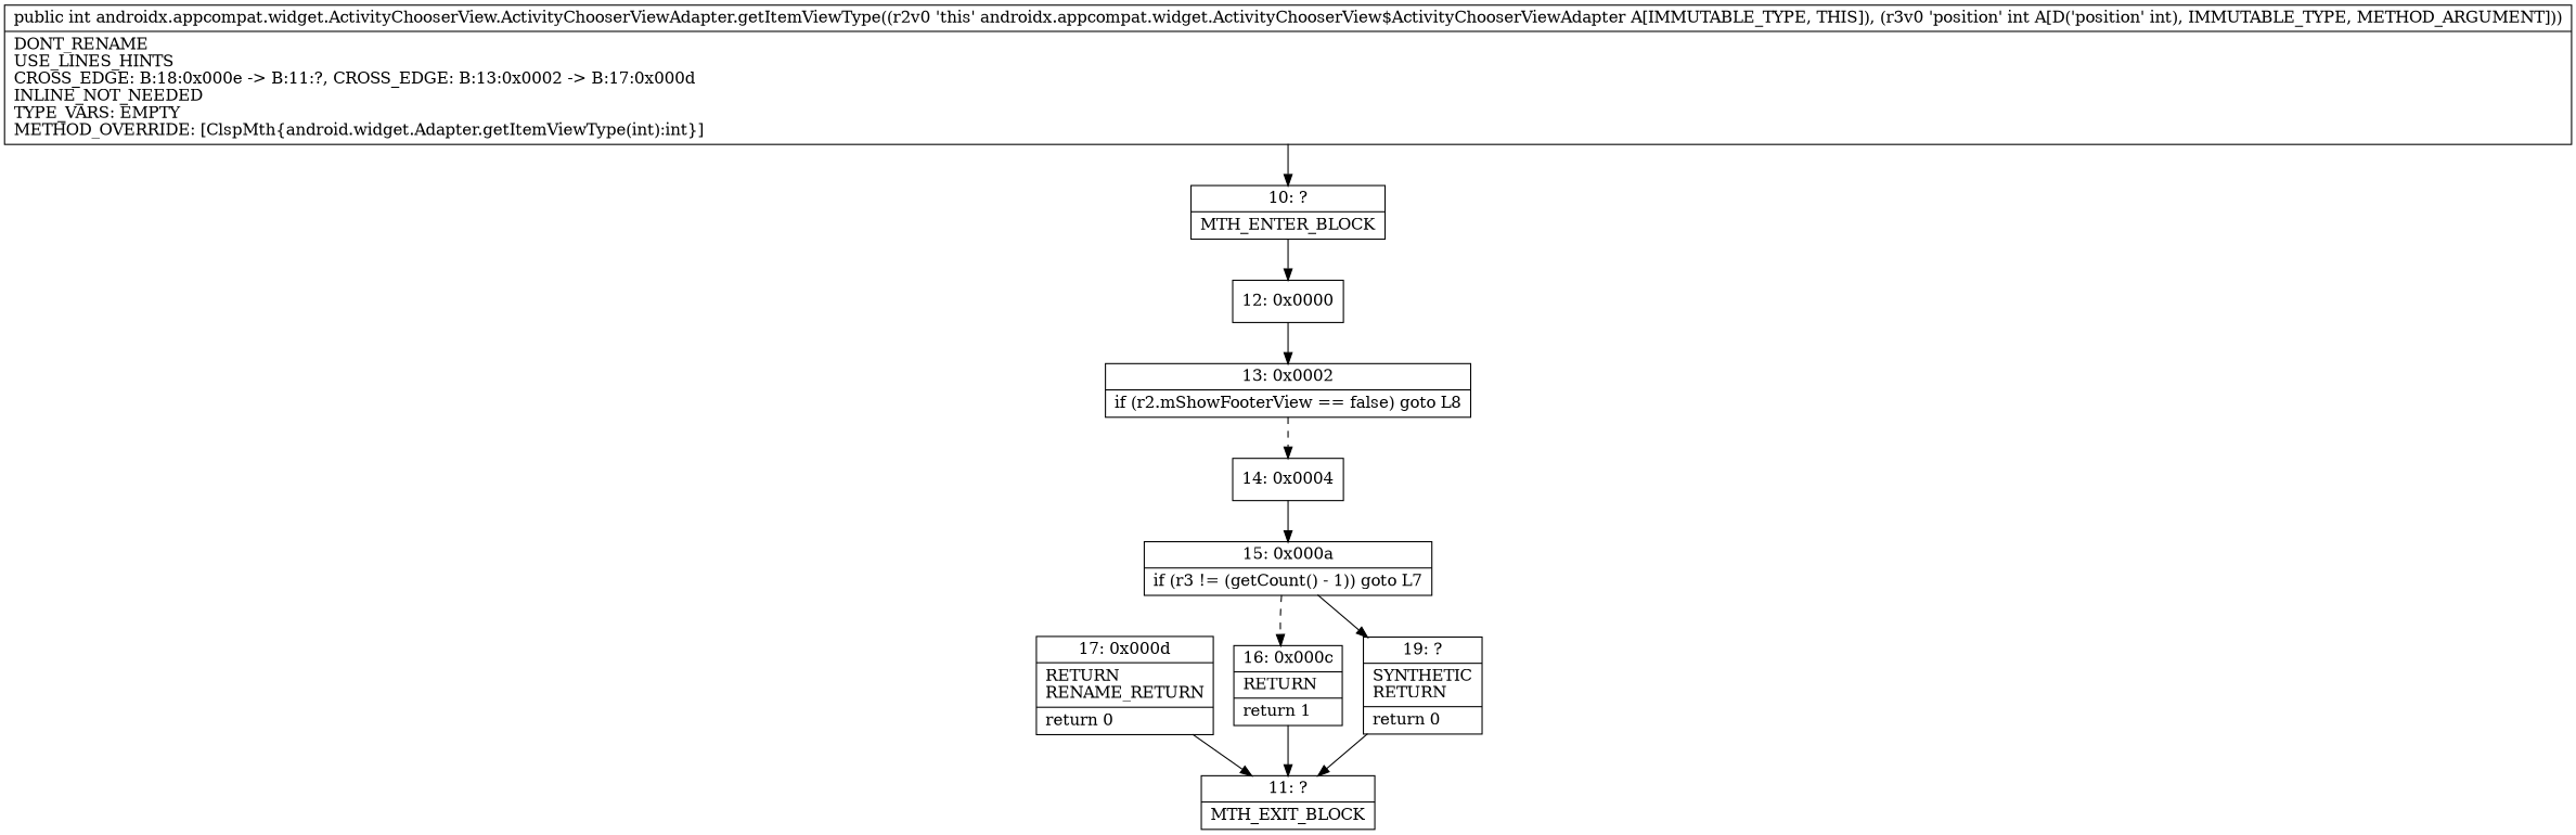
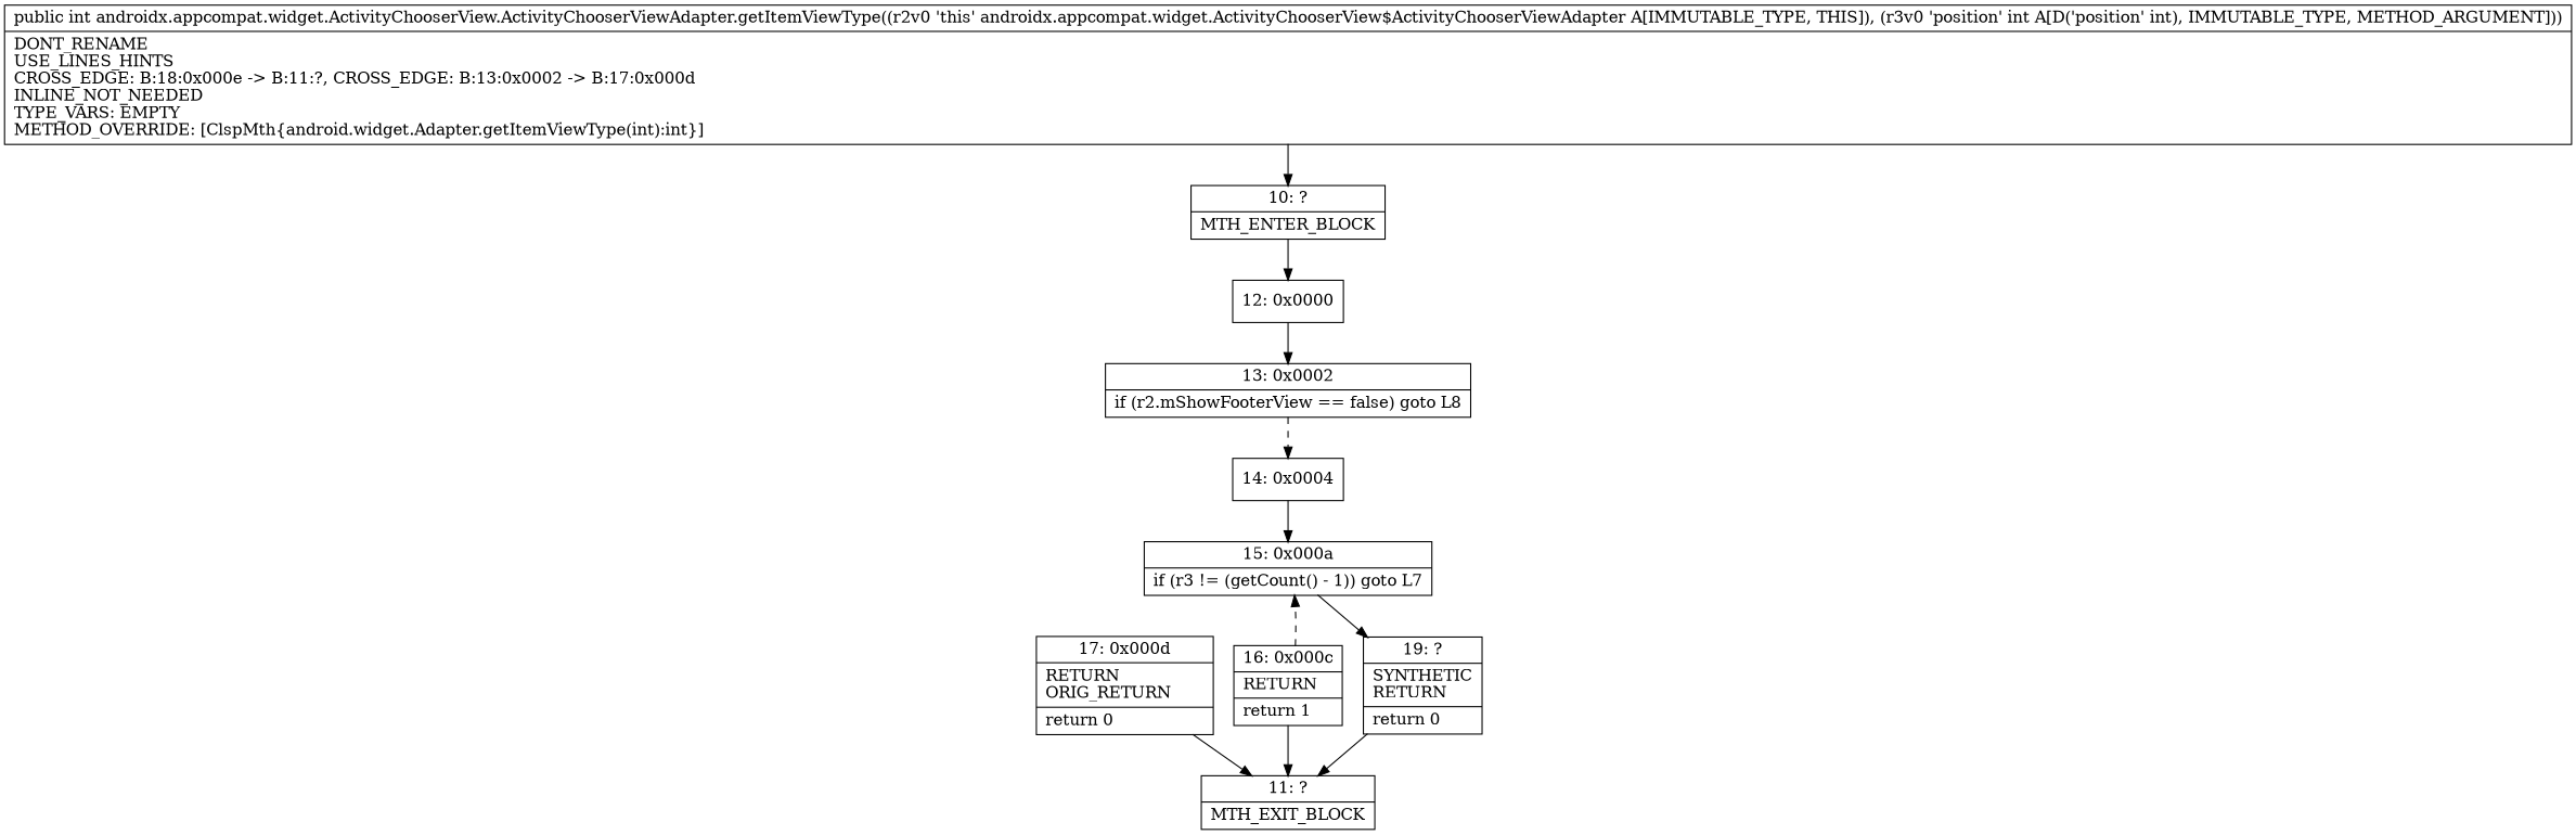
  digraph {
    node [shape=record]
    n1 [label="{10\:\ ?|MTH_ENTER_BLOCK\l}"]
    n2 [label="{12\:\ 0x0000}"]
    n3 [label="{13\:\ 0x0002|if (r2.mShowFooterView == false) goto L8\l}"]
    n4 [label="{14\:\ 0x0004}"]
    n5 [label="{15\:\ 0x000a|if (r3 != (getCount() \- 1)) goto L7\l}"]
-   n6 [label="{17\:\ 0x000d|RETURN\lRENAME_RETURN\l|return 0\l}"]
+   n6 [label="{17\:\ 0x000d|RETURN\lORIG_RETURN\l|return 0\l}"]
    n7 [label="{11\:\ ?|MTH_EXIT_BLOCK\l}"]
    n8 [label="{16\:\ 0x000c|RETURN\l|return 1\l}"]
    n9 [label="{19\:\ ?|SYNTHETIC\lRETURN\l|return 0\l}"]
    n10 [label="{public int androidx.appcompat.widget.ActivityChooserView.ActivityChooserViewAdapter.getItemViewType((r2v0 'this' androidx.appcompat.widget.ActivityChooserView$ActivityChooserViewAdapter A[IMMUTABLE_TYPE, THIS]), (r3v0 'position' int A[D('position' int), IMMUTABLE_TYPE, METHOD_ARGUMENT]))  | DONT_RENAME\lUSE_LINES_HINTS\lCROSS_EDGE: B:18:0x000e \-\> B:11:?, CROSS_EDGE: B:13:0x0002 \-\> B:17:0x000d\lINLINE_NOT_NEEDED\lTYPE_VARS: EMPTY\lMETHOD_OVERRIDE: [ClspMth\{android.widget.Adapter.getItemViewType(int):int\}]\l}"]
    n1 -> n2
    n2 -> n3
    n3 -> n4 [style=dashed]
    n4 -> n5
-   n5 -> n8 [style=dashed]
+   n8 -> n5 [style=dashed]
    n5 -> n9
    n6 -> n7
    n8 -> n7
    n9 -> n7
    n10 -> n1
  }
